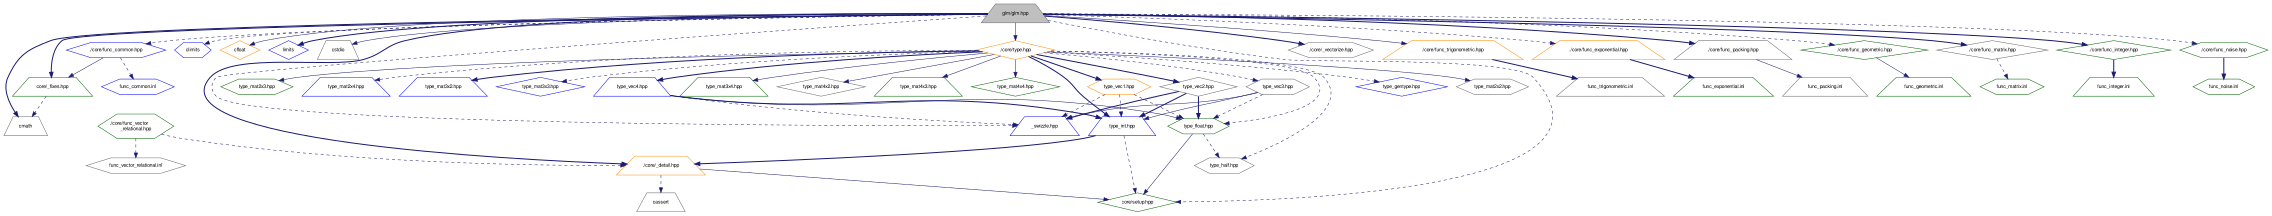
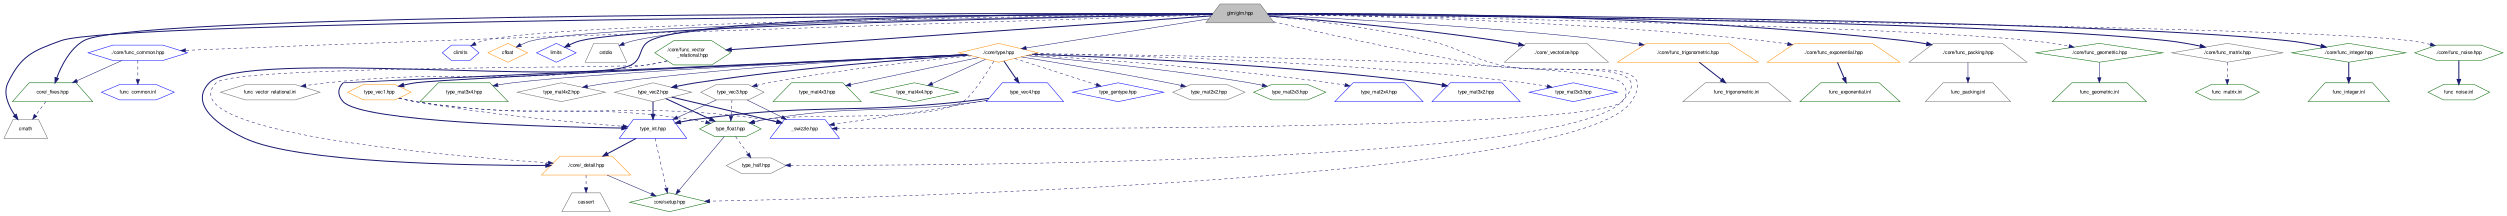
  digraph {
    node [color=darkgreen fillcolor=white fontname=FreeSans fontsize=10 shape=trapezium style=filled]
    edge [color=midnightblue fontname=FreeSans fontsize=10 labelfontname=FreeSans labelfontsize=10 style=dashed]
    n1 [color=gray40 fillcolor=grey75 fontcolor=black height=0.2 label="glm/glm.hpp" width=0.4]
    n2 [height=0.2 label="core/_fixes.hpp" width=0.4]
    n3 [color=gray40 height=0.2 label=cmath width=0.4]
    n4 [color=blue height=0.2 label=climits shape=hexagon width=0.4]
    n5 [color=darkorange height=0.2 label=cfloat shape=diamond width=0.4]
    n6 [color=blue height=0.2 label=limits shape=diamond width=0.4]
    n7 [color=gray40 height=0.2 label=cstdio width=0.4]
    n8 [height=0.2 label="core/setup.hpp" shape=diamond width=0.4]
    n9 [color=darkorange height=0.2 label="./core/_detail.hpp" width=0.4]
-   n10 [color=gray40 height=0.2 label="./core/_vectorize.hpp" shape=hexagon width=0.4]
+   n10 [color=gray40 height=0.2 label="./core/_vectorize.hpp" width=0.4]
    n11 [color=darkorange height=0.2 label="./core/type.hpp" shape=diamond width=0.4]
    n12 [color=blue height=0.2 label="_swizzle.hpp" width=0.4]
    n13 [color=darkorange height=0.2 label="./core/func_trigonometric.hpp" width=0.4]
    n14 [color=darkorange height=0.2 label="./core/func_exponential.hpp" width=0.4]
    n15 [color=blue height=0.2 label="./core/func_common.hpp" shape=hexagon width=0.4]
    n16 [color=gray40 height=0.2 label="./core/func_packing.hpp" width=0.4]
    n17 [height=0.2 label="./core/func_geometric.hpp" shape=diamond width=0.4]
    n18 [color=gray40 height=0.2 label="./core/func_matrix.hpp" shape=diamond width=0.4]
    n19 [height=0.2 label="./core/func_vector\l_relational.hpp" shape=hexagon width=0.4]
    n20 [height=0.2 label="./core/func_integer.hpp" shape=diamond width=0.4]
    n21 [height=0.2 label="./core/func_noise.hpp" shape=hexagon width=0.4]
    n22 [color=gray40 height=0.2 label=cassert width=0.4]
    n23 [color=gray40 height=0.2 label="type_half.hpp" shape=hexagon width=0.4]
    n24 [height=0.2 label="type_float.hpp" shape=hexagon width=0.4]
    n25 [color=blue height=0.2 label="type_int.hpp" width=0.4]
    n26 [color=blue height=0.2 label="type_gentype.hpp" shape=diamond width=0.4]
    n27 [color=darkorange height=0.2 label="type_vec1.hpp" shape=hexagon width=0.4]
    n28 [color=gray40 height=0.2 label="type_vec2.hpp" shape=diamond width=0.4]
    n29 [color=gray40 height=0.2 label="type_vec3.hpp" shape=hexagon width=0.4]
    n30 [color=blue height=0.2 label="type_vec4.hpp" width=0.4]
    n31 [color=gray40 height=0.2 label="type_mat2x2.hpp" shape=hexagon width=0.4]
    n32 [height=0.2 label="type_mat2x3.hpp" shape=hexagon width=0.4]
    n33 [color=blue height=0.2 label="type_mat2x4.hpp" width=0.4]
    n34 [color=blue height=0.2 label="type_mat3x2.hpp" width=0.4]
    n35 [color=blue height=0.2 label="type_mat3x3.hpp" shape=diamond width=0.4]
    n36 [height=0.2 label="type_mat3x4.hpp" width=0.4]
    n37 [color=gray40 height=0.2 label="type_mat4x2.hpp" shape=diamond width=0.4]
    n38 [height=0.2 label="type_mat4x3.hpp" width=0.4]
    n39 [height=0.2 label="type_mat4x4.hpp" shape=diamond width=0.4]
    n40 [color=gray40 height=0.2 label="func_trigonometric.inl" width=0.4]
    n41 [height=0.2 label="func_exponential.inl" width=0.4]
    n42 [color=blue height=0.2 label="func_common.inl" shape=hexagon width=0.4]
    n43 [color=gray40 height=0.2 label="func_packing.inl" width=0.4]
    n44 [height=0.2 label="func_geometric.inl" width=0.4]
    n45 [height=0.2 label="func_matrix.inl" shape=hexagon width=0.4]
    n46 [color=gray40 height=0.2 label="func_vector_relational.inl" shape=hexagon width=0.4]
    n47 [height=0.2 label="func_integer.inl" width=0.4]
    n48 [height=0.2 label="func_noise.inl" shape=hexagon width=0.4]
    n1 -> n2 [style=bold]
    n1 -> n3 [style=bold]
    n1 -> n4
    n1 -> n5 [style=solid]
    n1 -> n6 [style=bold]
    n1 -> n7 [style=solid]
    n1 -> n8
    n1 -> n9 [style=bold]
    n1 -> n10 [style=bold]
    n1 -> n11 [style=solid]
    n1 -> n12
    n1 -> n13 [style=solid]
    n1 -> n14
    n1 -> n15
    n1 -> n16 [style=bold]
    n1 -> n17
    n1 -> n18 [style=bold]
+   n1 -> n19 [style=bold]
    n1 -> n20 [style=bold]
    n1 -> n21
    n2 -> n3
    n9 -> n8 [style=solid]
    n9 -> n22
    n11 -> n23
    n11 -> n24
    n11 -> n25 [style=bold]
    n11 -> n26
    n11 -> n27 [style=bold]
    n11 -> n28 [style=bold]
    n11 -> n29
    n11 -> n30 [style=bold]
    n11 -> n31 [style=solid]
    n11 -> n32 [style=solid]
    n11 -> n33
    n11 -> n34 [style=bold]
    n11 -> n35
    n11 -> n36 [style=solid]
    n11 -> n37 [style=solid]
    n11 -> n38 [style=solid]
    n11 -> n39 [style=solid]
    n13 -> n40 [style=bold]
    n14 -> n41 [style=bold]
    n15 -> n2 [style=solid]
    n15 -> n42
    n16 -> n43 [style=solid]
    n17 -> n44 [style=solid]
    n18 -> n45
    n19 -> n9
    n19 -> n46
    n20 -> n47 [style=bold]
    n21 -> n48 [style=bold]
    n24 -> n8 [style=solid]
    n24 -> n23
    n25 -> n8
    n25 -> n9 [style=bold]
    n27 -> n12
    n27 -> n24
    n27 -> n25
    n28 -> n12 [style=bold]
    n28 -> n24 [style=bold]
    n28 -> n25 [style=bold]
    n29 -> n12 [style=solid]
    n29 -> n24
    n29 -> n25 [style=solid]
    n30 -> n12
    n30 -> n24 [style=solid]
    n30 -> n25 [style=bold]
  }
